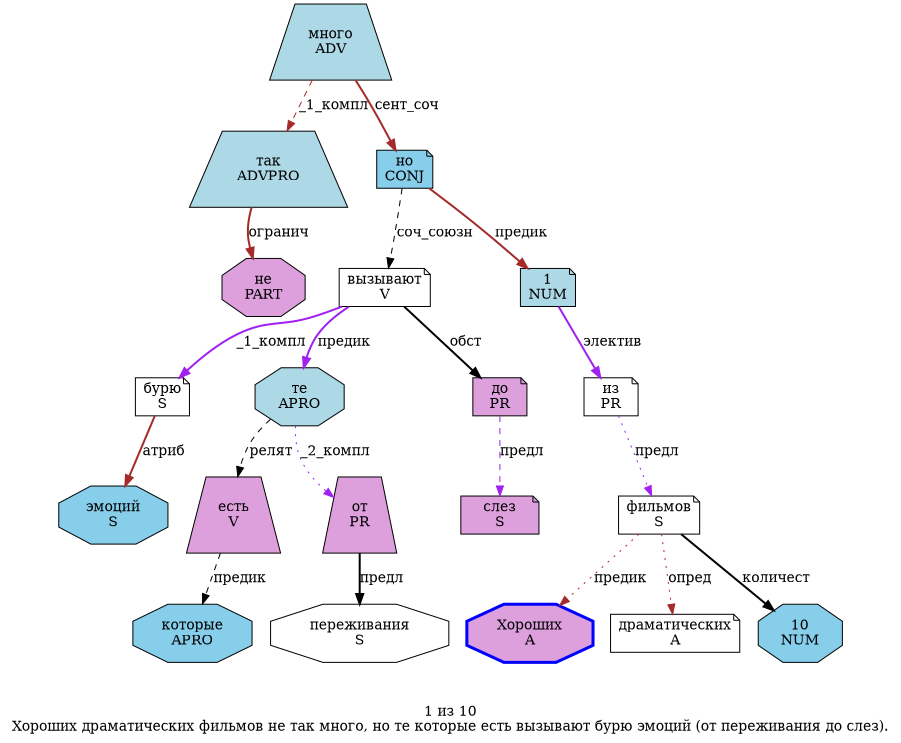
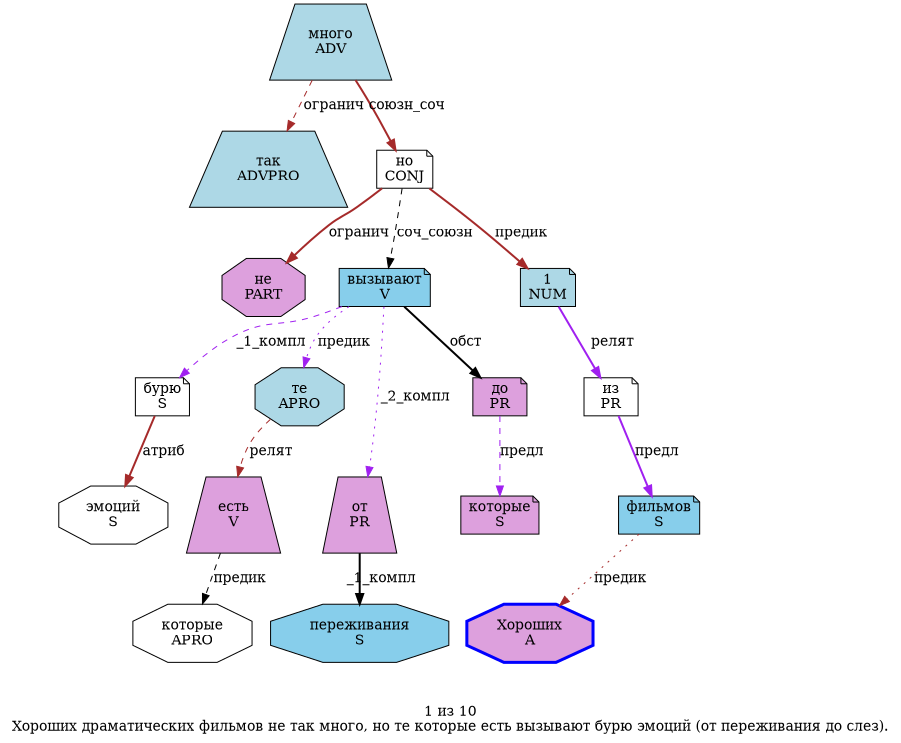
  digraph {
    label="1 из 10\nХороших драматических фильмов не так много, но те которые есть вызывают бурю эмоций (от переживания до слез)."
    node [fillcolor=skyblue penwidth=1 shape=note style=filled]
    edge [color=brown style=bold]
    n1 [fillcolor=lightblue label="1\nNUM"]
    n2 [fillcolor=white label="из\nPR"]
-   n3 [fillcolor=white label="фильмов\nS"]
-   n4 [label="10\nNUM" shape=octagon]
+   n3 [label="фильмов\nS"]
    n5 [color=blue fillcolor=plum label="Хороших\nA" penwidth=3 shape=octagon]
-   n6 [fillcolor=white label="драматических\nA"]
    n7 [fillcolor=plum label="не\nPART" shape=octagon]
    n8 [fillcolor=lightblue label="так\nADVPRO" shape=trapezium]
    n9 [fillcolor=lightblue label="много\nADV" shape=trapezium]
-   n10 [label="но\nCONJ"]
-   n11 [fillcolor=white label="вызывают\nV"]
+   n10 [fillcolor=white label="но\nCONJ"]
+   n11 [label="вызывают\nV"]
    n12 [fillcolor=lightblue label="те\nAPRO" shape=octagon]
    n13 [fillcolor=white label="бурю\nS"]
    n14 [fillcolor=plum label="от\nPR" shape=trapezium]
    n15 [fillcolor=plum label="до\nPR"]
    n16 [fillcolor=plum label="есть\nV" shape=trapezium]
-   n17 [label="которые\nAPRO" shape=octagon]
-   n18 [label="эмоций\nS" shape=octagon]
-   n19 [fillcolor=white label="переживания\nS" shape=octagon]
-   n20 [fillcolor=plum label="слез\nS"]
-   n1 -> n2 [color=purple label="электив"]
-   n2 -> n3 [color=purple label="предл" style=dotted]
-   n3 -> n4 [color=black label="количест"]
+   n17 [fillcolor=white label="которые\nAPRO" shape=octagon]
+   n18 [fillcolor=white label="эмоций\nS" shape=octagon]
+   n19 [label="переживания\nS" shape=octagon]
+   n20 [fillcolor=plum label="которые\nS"]
+   n1 -> n2 [color=purple label="релят"]
+   n2 -> n3 [color=purple label="предл"]
    n3 -> n5 [label="предик" style=dotted]
-   n3 -> n6 [label="опред" style=dotted]
-   n8 -> n7 [label="огранич"]
-   n9 -> n8 [label="_1_компл" style=dashed]
-   n9 -> n10 [label="сент_соч"]
+   n10 -> n7 [label="огранич"]
+   n9 -> n8 [label="огранич" style=dashed]
+   n9 -> n10 [label="союзн_соч"]
    n10 -> n1 [label="предик"]
    n10 -> n11 [color=black label="соч_союзн" style=dashed]
-   n11 -> n12 [color=purple label="предик"]
-   n11 -> n13 [color=purple label="_1_компл"]
-   n12 -> n14 [color=purple label="_2_компл" style=dotted]
+   n11 -> n12 [color=purple label="предик" style=dotted]
+   n11 -> n13 [color=purple label="_1_компл" style=dashed]
+   n11 -> n14 [color=purple label="_2_компл" style=dotted]
    n11 -> n15 [color=black label="обст"]
-   n12 -> n16 [color=black label="релят" style=dashed]
+   n12 -> n16 [label="релят" style=dashed]
    n13 -> n18 [label="атриб"]
-   n14 -> n19 [color=black label="предл"]
+   n14 -> n19 [color=black label="_1_компл"]
    n15 -> n20 [color=purple label="предл" style=dashed]
    n16 -> n17 [color=black label="предик" style=dashed]
  }
